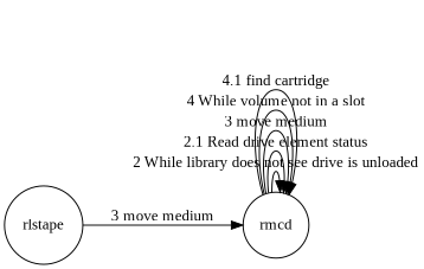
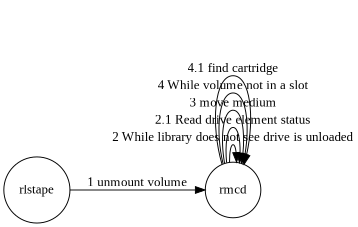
  digraph {
    rankdir=LR
    fontname="Liberation Serif"
    node [shape=circle fontname="Liberation Serif"]
    edge [fontname="Liberation Serif"]
    rlstape
    rmcd
-   rlstape -> rmcd [label="3 move medium"]
+   rlstape -> rmcd [label="1 unmount volume"]
    rmcd -> rmcd [label="2 While library does not see drive is unloaded"]
    rmcd -> rmcd [label="2.1 Read drive element status"]
    rmcd -> rmcd [label="3 move medium"]
    rmcd -> rmcd [label="4 While volume not in a slot"]
    rmcd -> rmcd [label="4.1 find cartridge"]
  }
